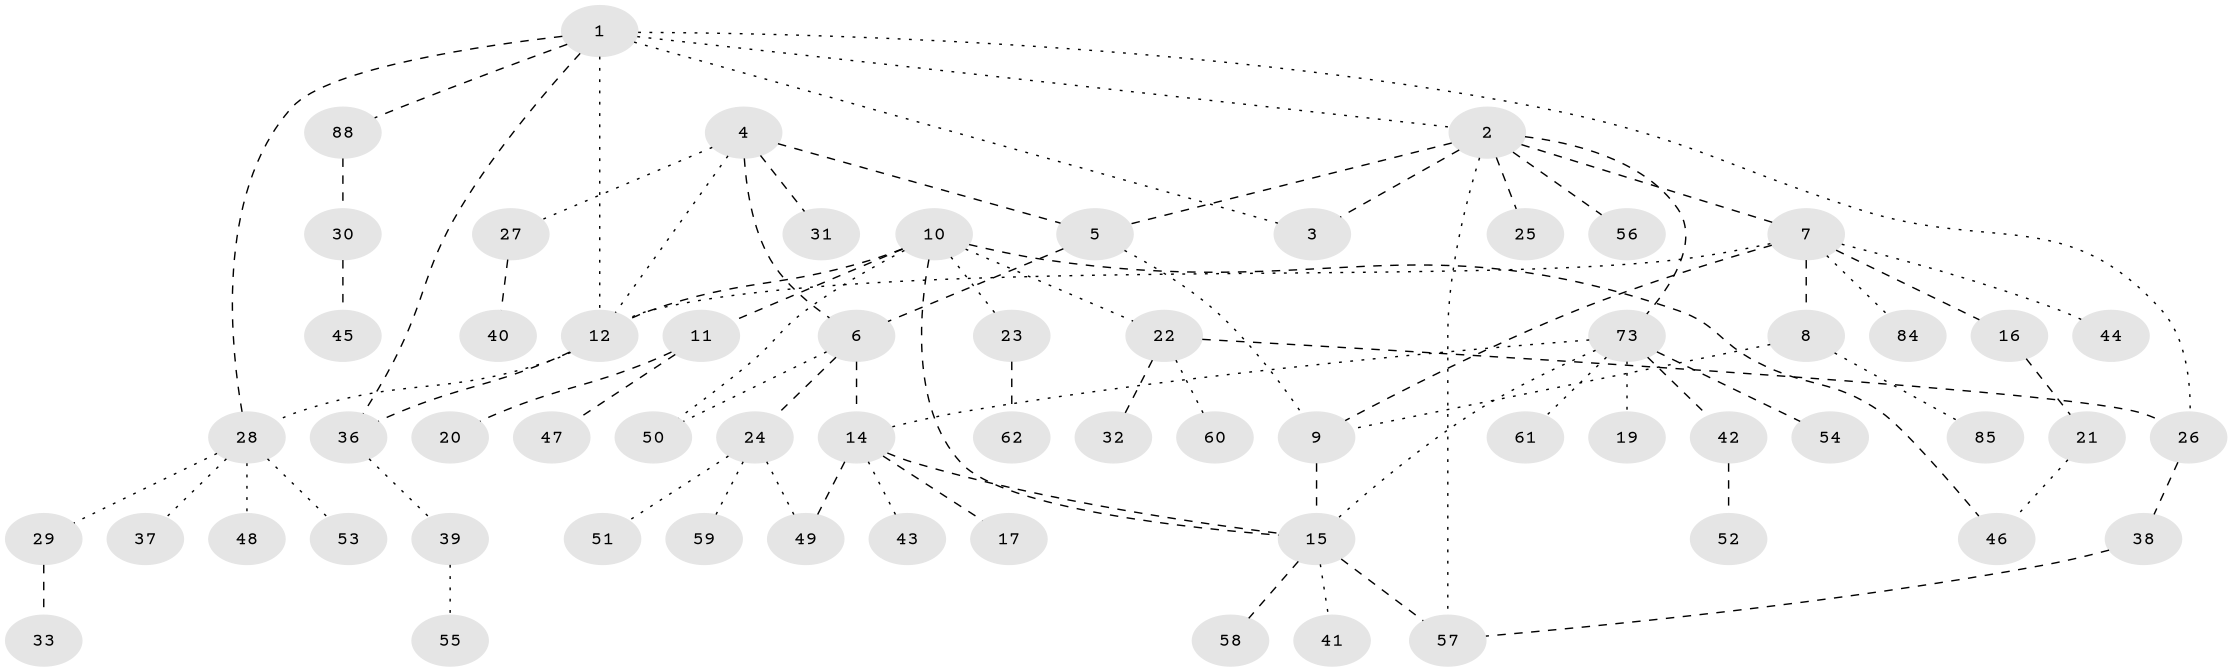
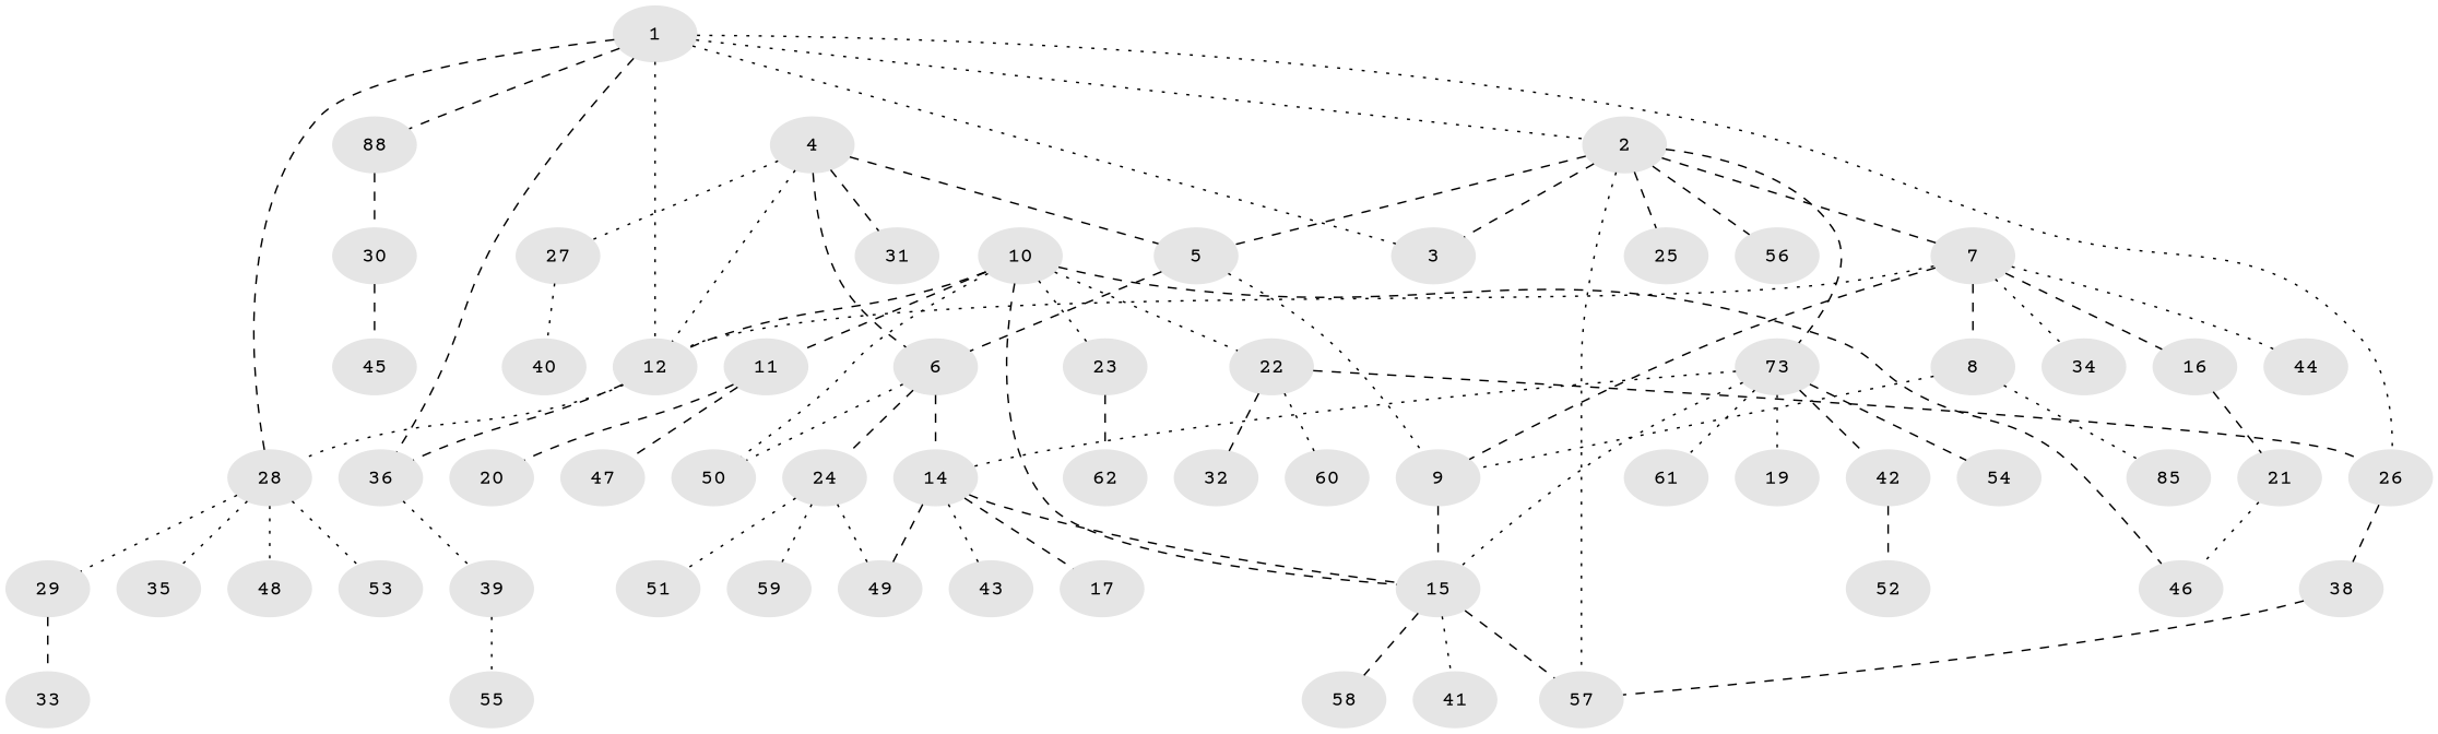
  graph {
    fontname="Courier Prime"
    node [color=gray90 fontname="Courier Prime" style=filled]
    edge [fontname="Courier Prime" style=dashed]
    1
    2
    3
    12
    n5 [label=88]
    26
    28
    36
    5
    7
    n11 [label=73]
    25
    56
    57
    30
    38
    29
-   37
+   37 [label=35]
    48
    53
    39
    6
    9
    8
    16
-   34 [label=84]
+   34
    44
    14
    15
    19
    42
    54
    61
    4
    27
    31
    24
    50
    40
    17
    43
    49
    51
    59
    n45 [label=85]
    21
    41
    58
    10
    11
    22
    23
    46
    20
    47
    32
    60
    62
    52
    45
    33
    55
    1 -- 2 [style=dotted]
    1 -- 3 [style=dotted]
    1 -- 12 [style=dotted]
    1 -- n5
    1 -- 26 [style=dotted]
    1 -- 28
    1 -- 36
    2 -- 3
    2 -- 5
    2 -- 7
    2 -- n11
    2 -- 25
    2 -- 56
    2 -- 57 [style=dotted]
    12 -- 28 [style=dotted]
    12 -- 36
    n5 -- 30
    26 -- 38
    28 -- 29 [style=dotted]
    28 -- 37 [style=dotted]
    28 -- 48 [style=dotted]
    28 -- 53 [style=dotted]
    36 -- 39 [style=dotted]
    5 -- 6
    5 -- 9 [style=dotted]
    7 -- 12 [style=dotted]
    7 -- 9
    7 -- 8
    7 -- 16
    7 -- 34 [style=dotted]
    7 -- 44 [style=dotted]
    n11 -- 14 [style=dotted]
    n11 -- 15 [style=dotted]
    n11 -- 19 [style=dotted]
    n11 -- 42
    n11 -- 54
    n11 -- 61 [style=dotted]
    30 -- 45
    38 -- 57
    29 -- 33
    39 -- 55 [style=dotted]
    6 -- 14
    6 -- 24
    6 -- 50 [style=dotted]
    9 -- 15
    8 -- 9 [style=dotted]
    8 -- n45 [style=dotted]
    16 -- 21
    14 -- 15
    14 -- 17
    14 -- 43 [style=dotted]
    14 -- 49
    15 -- 57
    15 -- 41 [style=dotted]
    15 -- 58
    42 -- 52
    4 -- 12 [style=dotted]
    4 -- 5
    4 -- 6
    4 -- 27 [style=dotted]
    4 -- 31
-   27 -- 40
+   27 -- 40 [style=dotted]
    24 -- 49 [style=dotted]
    24 -- 51 [style=dotted]
    24 -- 59 [style=dotted]
    21 -- 46 [style=dotted]
    10 -- 12
    10 -- 15
    10 -- 50 [style=dotted]
    10 -- 11
    10 -- 22 [style=dotted]
    10 -- 23 [style=dotted]
    10 -- 46
    11 -- 20
    11 -- 47
    22 -- 26
    22 -- 32
    22 -- 60 [style=dotted]
    23 -- 62
  }
